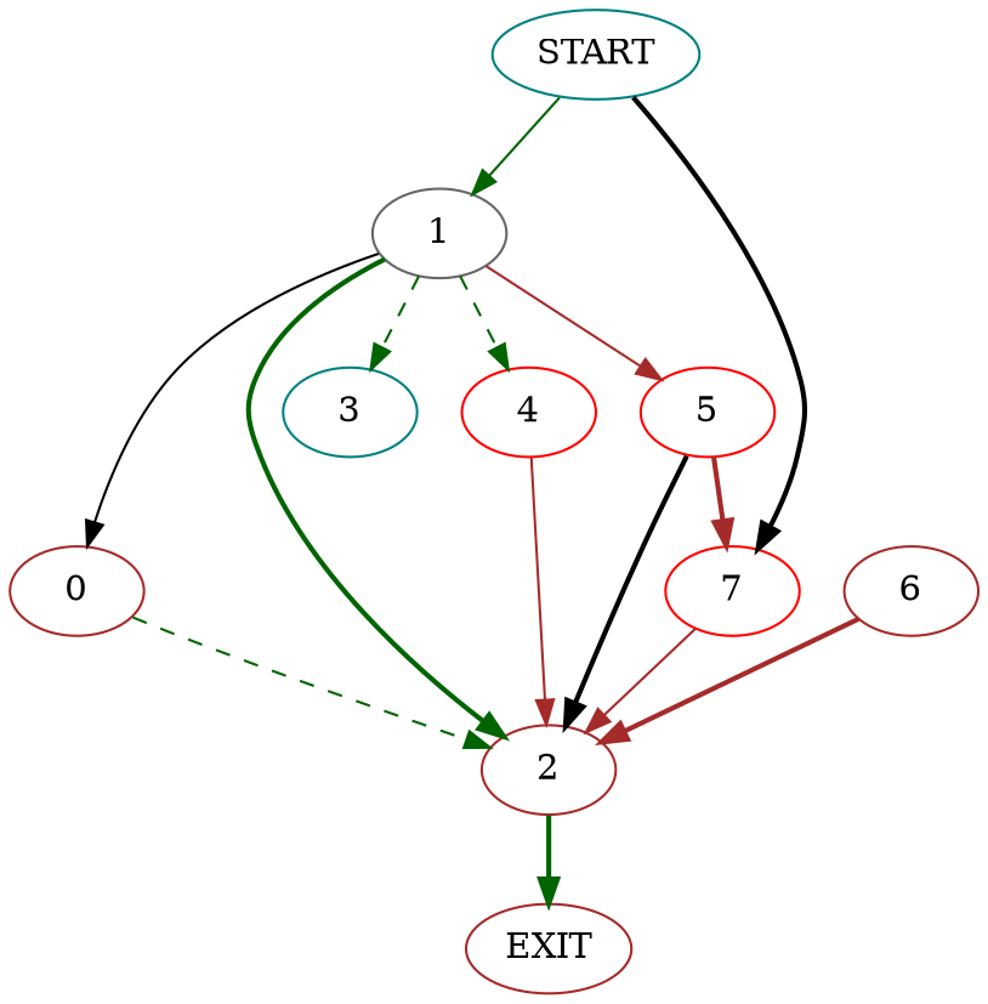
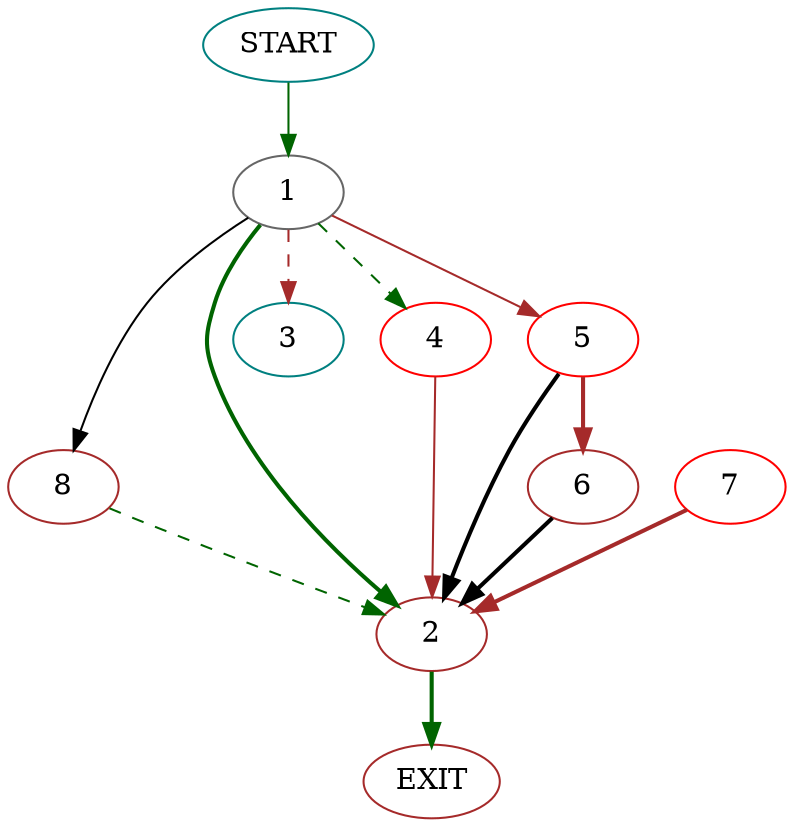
  digraph {
    node [color=brown]
    edge [color=darkgreen style=bold]
    n1 [color=teal label=START]
    1 [color=gray40]
    7 [color=red]
-   8 [label=0]
+   8
    2
    3 [color=teal]
    4 [color=red]
    5 [color=red]
    n9 [label=EXIT]
    6
    n1 -> 1 [style=solid]
-   n1 -> 7 [color=black]
    1 -> 8 [color=black style=solid]
    1 -> 2
-   1 -> 3 [style=dashed]
+   1 -> 3 [color=brown style=dashed]
    1 -> 4 [style=dashed]
    1 -> 5 [color=brown style=solid]
-   7 -> 2 [color=brown style=solid]
+   7 -> 2 [color=brown]
    8 -> 2 [style=dashed]
    2 -> n9
    4 -> 2 [color=brown style=solid]
    5 -> 2 [color=black]
-   5 -> 7 [color=brown]
-   6 -> 2 [color=brown]
+   5 -> 6 [color=brown]
+   6 -> 2 [color=black]
  }
